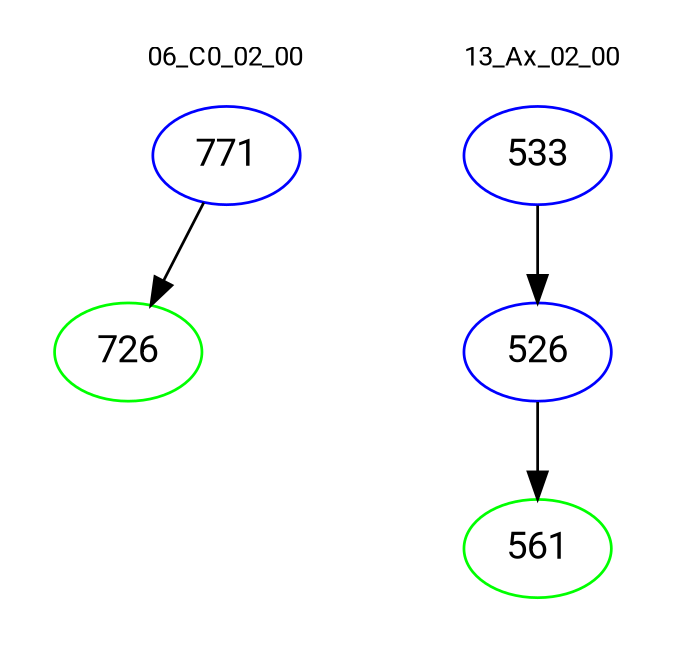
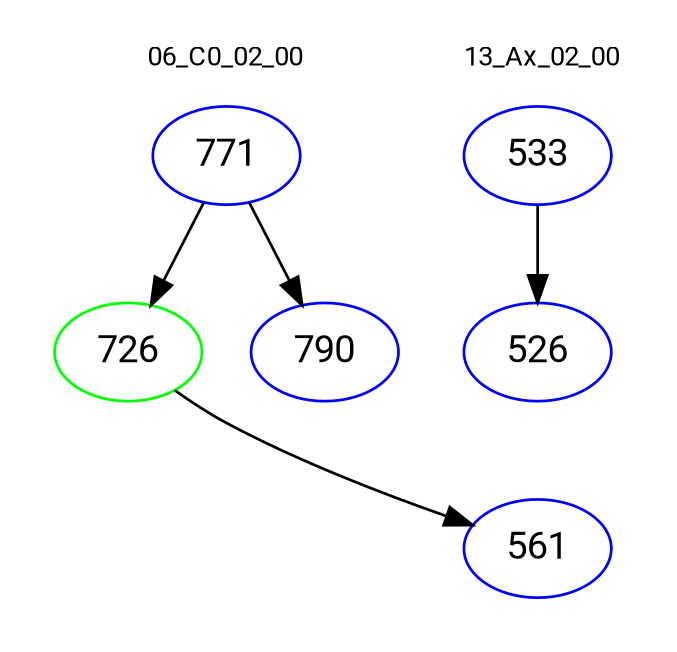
  digraph {
    fontname=Roboto
    node [color=blue fontname=Roboto]
    edge [color=black fontname=Roboto]
    n1 [label=526]
-   n2 [color=green label=561]
+   n2 [label=561]
    n3 [label=533]
    n4 [label=771]
    n5 [color=green label=726]
+   n6 [label=790]
    subgraph cluster_1 {
      color=white
      fontsize=10
      label="13_Ax_02_00"
      n1
      n2
      n3
    }
    subgraph cluster_2 {
      color=white
      fontsize=10
      label="06_C0_02_00"
      n4
      n5
+     n6
    }
-   n1 -> n2
+   n5 -> n2
    n3 -> n1
    n4 -> n5
+   n4 -> n6
  }
